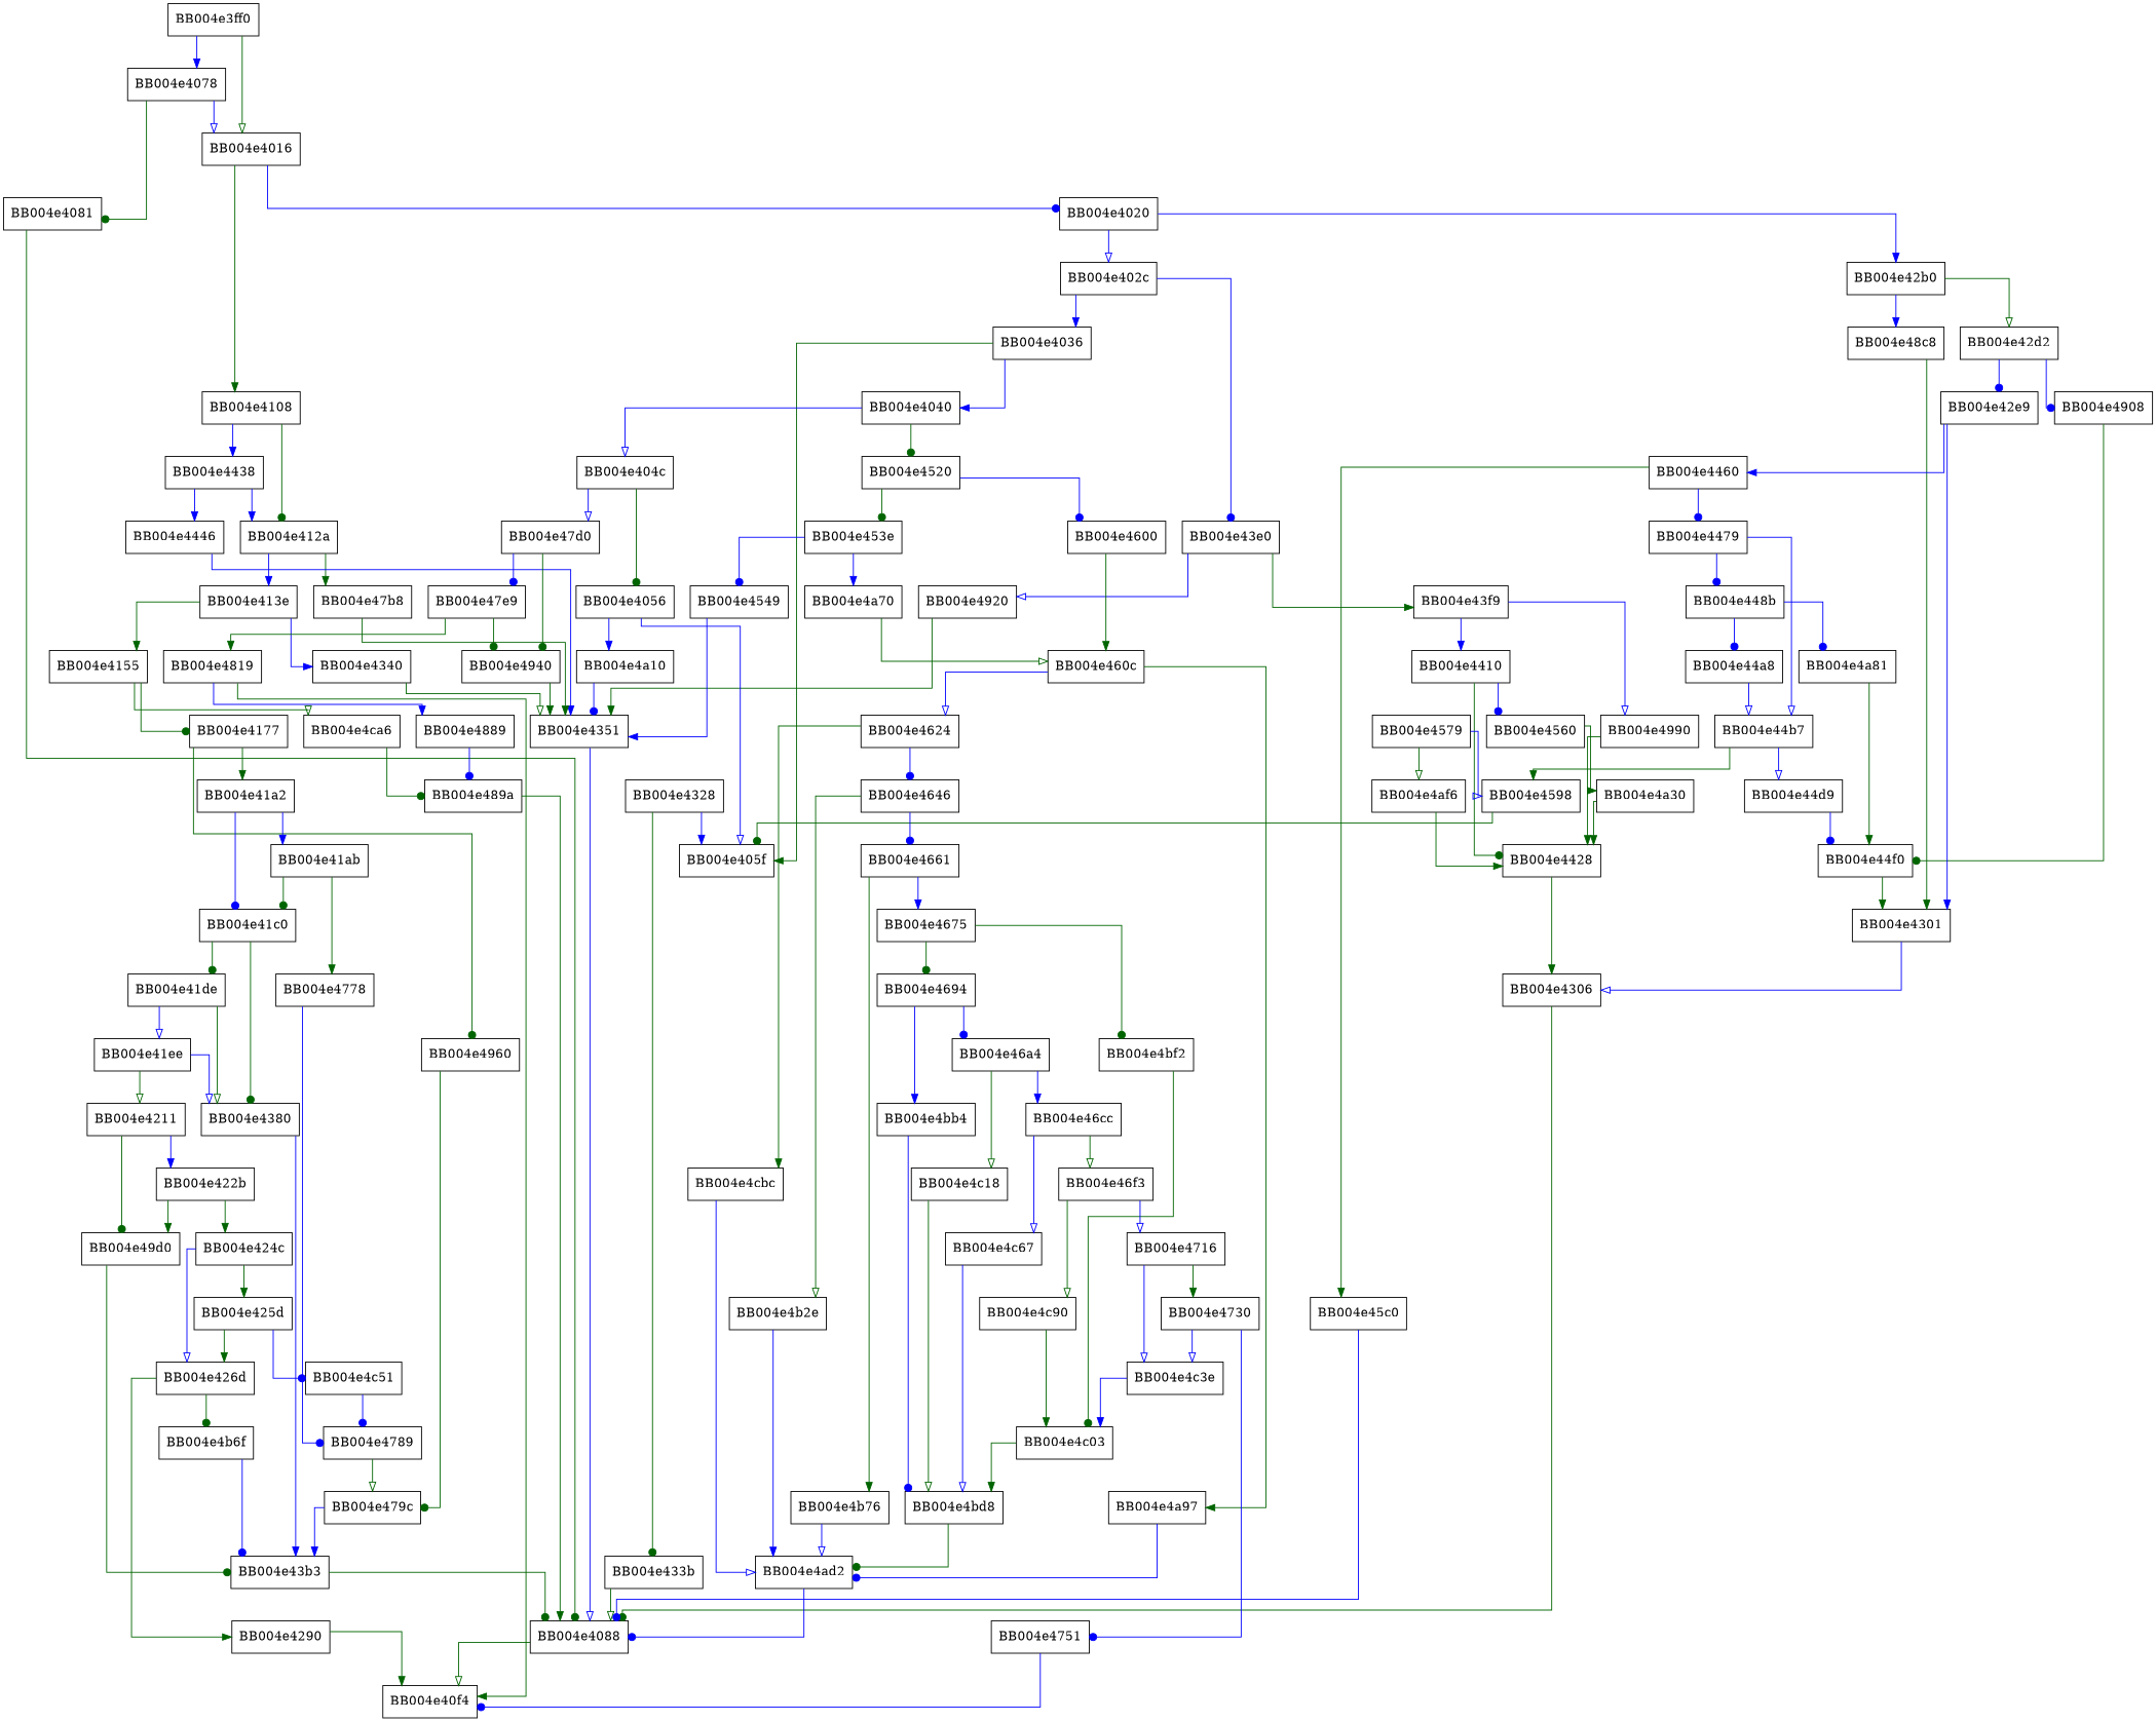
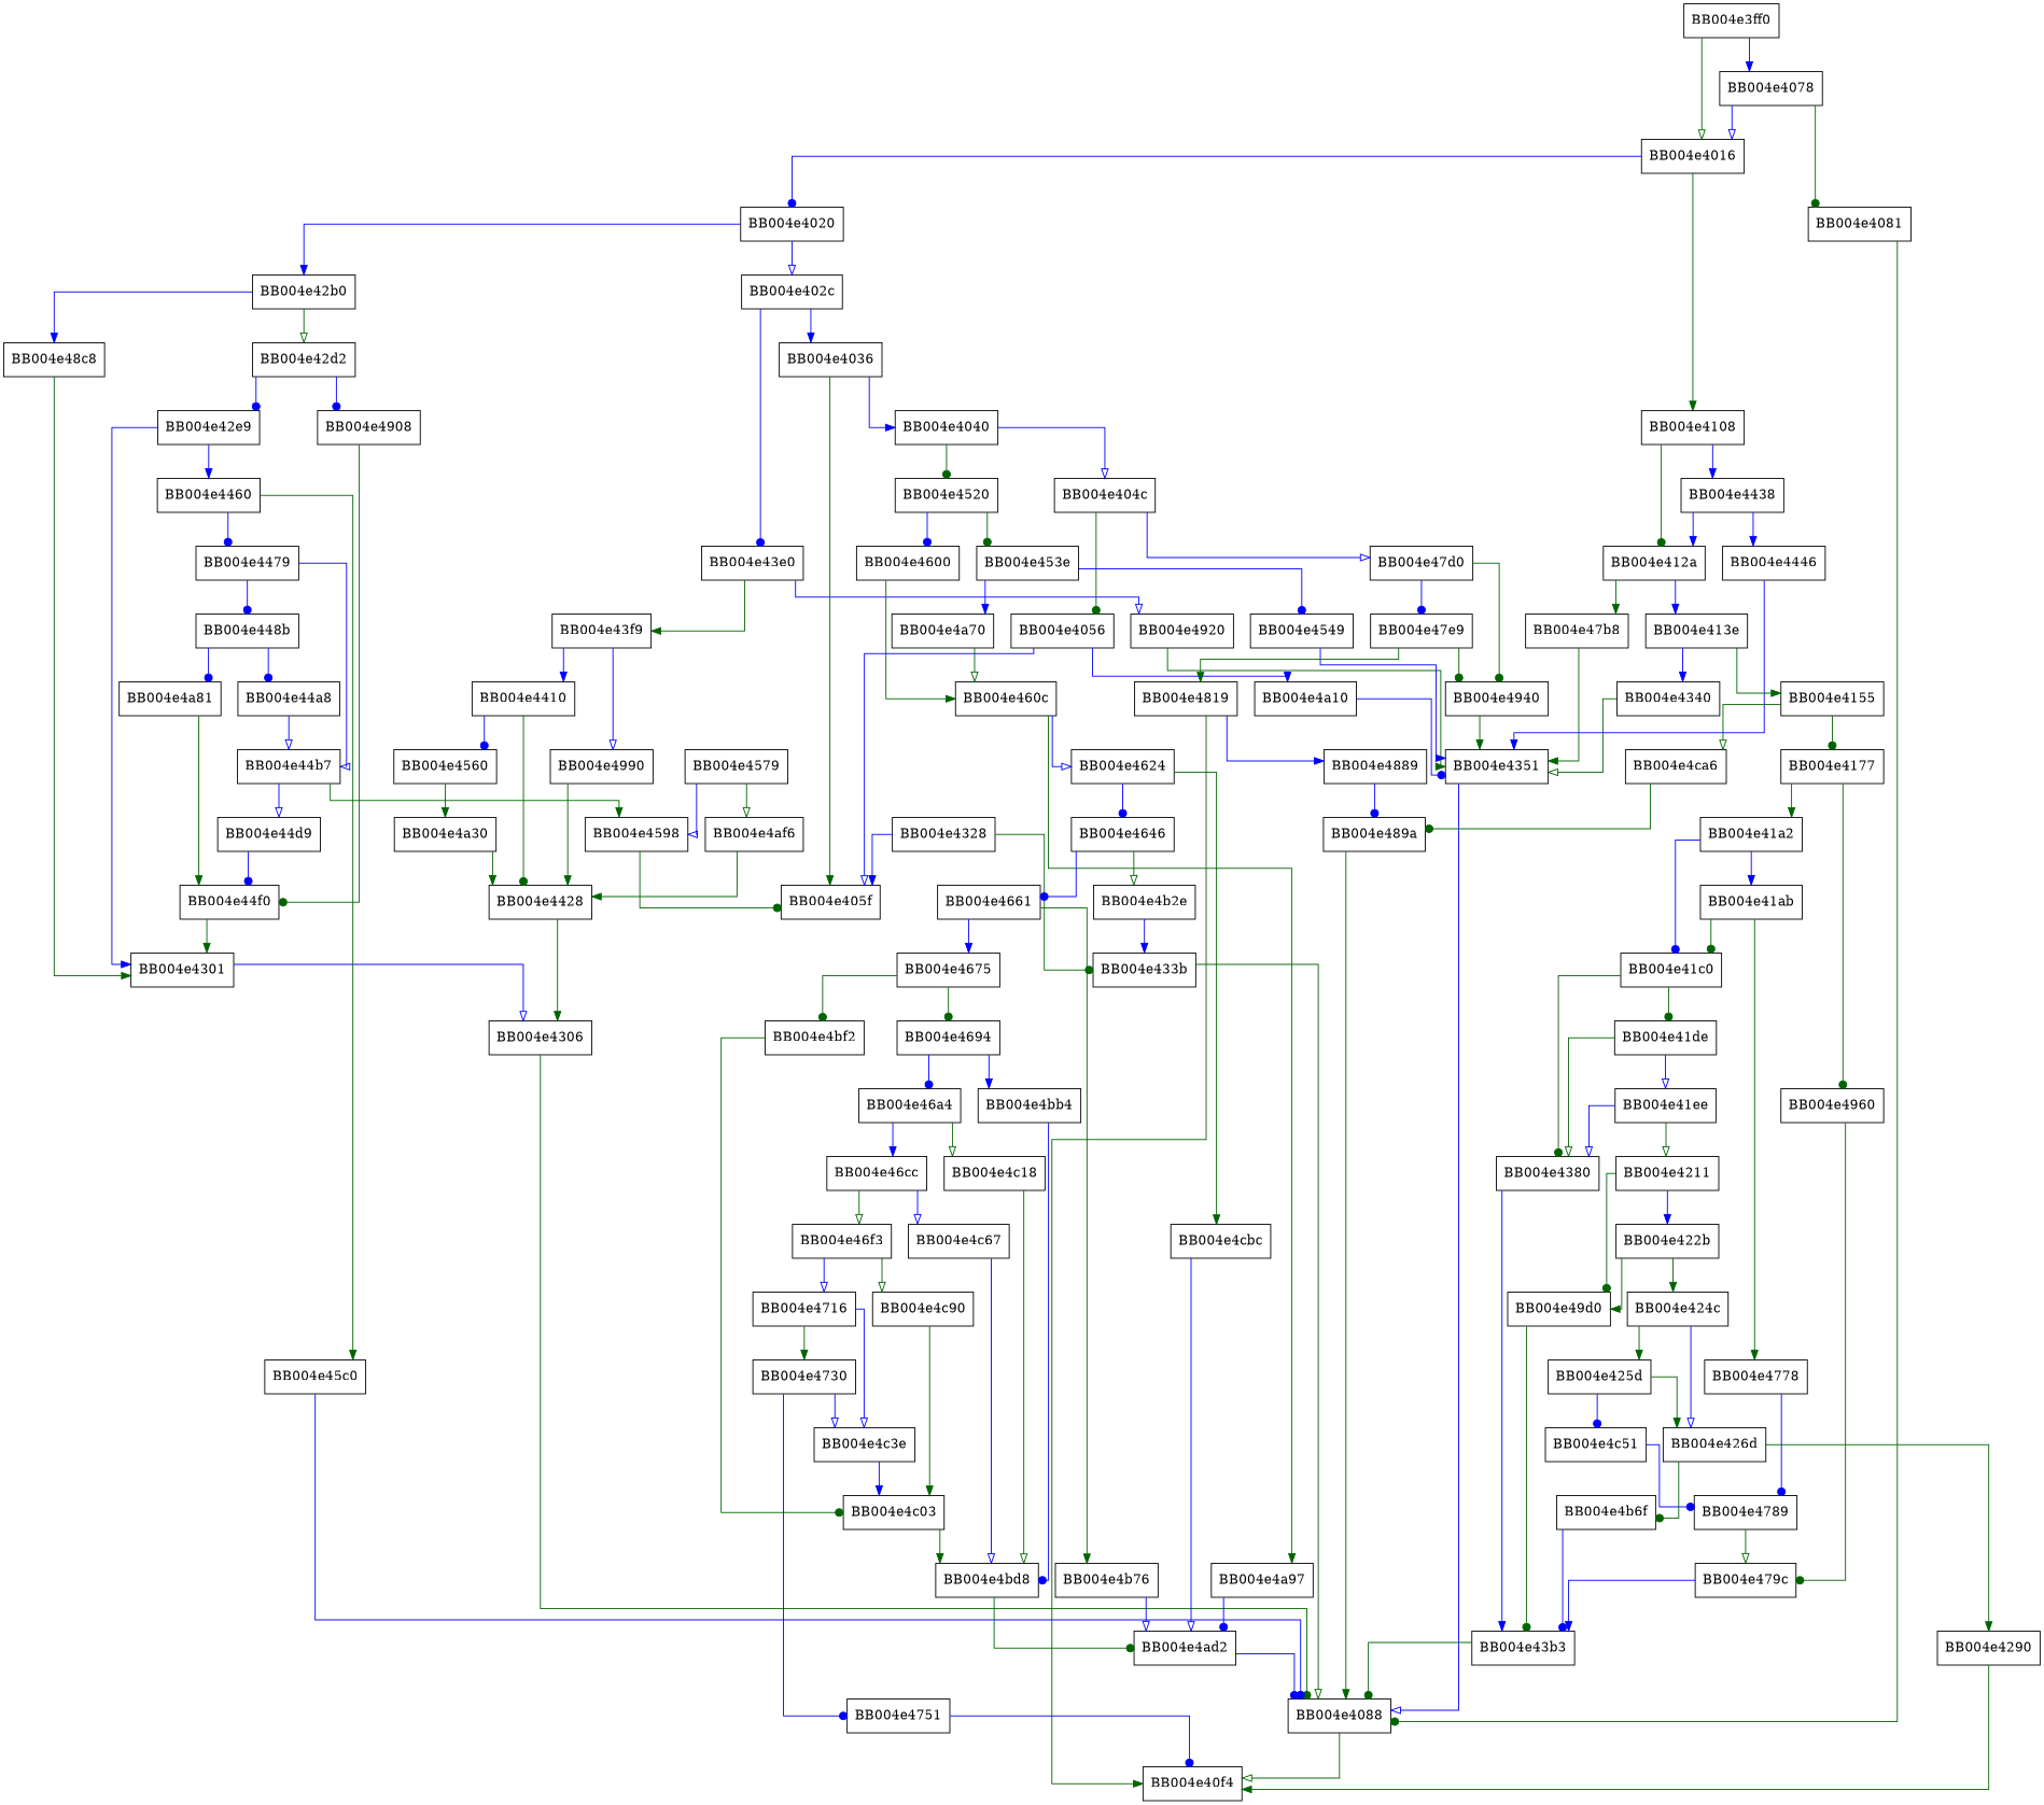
  digraph {
    splines=ortho
    node [shape=box]
    edge [arrowhead=normal color=blue]
    BB004e3ff0
    BB004e4078
    BB004e4016
    BB004e4081
    BB004e4108
    BB004e4020
    BB004e4088
    BB004e4438
    BB004e412a
    BB004e42b0
    BB004e402c
    BB004e4446
    BB004e47b8
    BB004e413e
    BB004e48c8
    BB004e42d2
    BB004e43e0
    BB004e4036
    BB004e4301
    BB004e4908
    BB004e42e9
    BB004e4920
    BB004e43f9
    BB004e4040
    BB004e405f
    BB004e4351
    BB004e4990
    BB004e4410
    BB004e4328
    BB004e433b
    BB004e4520
    BB004e404c
    BB004e4600
    BB004e453e
    BB004e47d0
    BB004e4056
    BB004e460c
    BB004e4a70
    BB004e4549
    BB004e4940
    BB004e47e9
    BB004e4a10
    BB004e4819
    BB004e40f4
    BB004e4340
    BB004e4155
    BB004e4ca6
    BB004e4177
    BB004e489a
    BB004e4960
    BB004e41a2
    BB004e479c
    BB004e41c0
    BB004e41ab
    BB004e43b3
    BB004e4380
    BB004e41de
    BB004e4778
    BB004e41ee
    BB004e4789
    BB004e4211
    BB004e49d0
    BB004e422b
    BB004e424c
    BB004e426d
    BB004e425d
    BB004e4b6f
    BB004e4290
    BB004e4c51
    BB004e4306
    BB004e44f0
    BB004e4460
    BB004e45c0
    BB004e4479
    BB004e44b7
    BB004e448b
    BB004e4428
    BB004e4560
    BB004e4a30
    BB004e4579
    BB004e4598
    BB004e4af6
    BB004e44d9
    BB004e4a81
    BB004e44a8
    BB004e4a97
    BB004e4624
    BB004e4ad2
    BB004e4cbc
    BB004e4646
    BB004e4b2e
    BB004e4661
    BB004e4b76
    BB004e4675
    BB004e4bf2
    BB004e4694
    BB004e4c03
    BB004e4bb4
    BB004e46a4
    BB004e4bd8
    BB004e4c18
    BB004e46cc
    BB004e4c67
    BB004e46f3
    BB004e4c90
    BB004e4716
    BB004e4c3e
    BB004e4730
    BB004e4751
    BB004e4889
    BB004e3ff0 -> BB004e4078
    BB004e3ff0 -> BB004e4016 [arrowhead=onormal color=darkgreen]
    BB004e4078 -> BB004e4016 [arrowhead=onormal]
    BB004e4078 -> BB004e4081 [arrowhead=dot color=darkgreen]
    BB004e4016 -> BB004e4108 [color=darkgreen]
    BB004e4016 -> BB004e4020 [arrowhead=dot]
    BB004e4081 -> BB004e4088 [arrowhead=dot color=darkgreen]
    BB004e4108 -> BB004e4438
    BB004e4108 -> BB004e412a [arrowhead=dot color=darkgreen]
    BB004e4020 -> BB004e42b0
    BB004e4020 -> BB004e402c [arrowhead=onormal]
    BB004e4088 -> BB004e40f4 [arrowhead=onormal color=darkgreen]
    BB004e4438 -> BB004e412a
    BB004e4438 -> BB004e4446
    BB004e412a -> BB004e47b8 [color=darkgreen]
    BB004e412a -> BB004e413e
    BB004e42b0 -> BB004e48c8
    BB004e42b0 -> BB004e42d2 [arrowhead=onormal color=darkgreen]
    BB004e402c -> BB004e43e0 [arrowhead=dot]
    BB004e402c -> BB004e4036
    BB004e4446 -> BB004e4351
    BB004e47b8 -> BB004e4351 [color=darkgreen]
    BB004e413e -> BB004e4340
    BB004e413e -> BB004e4155 [color=darkgreen]
    BB004e48c8 -> BB004e4301 [color=darkgreen]
    BB004e42d2 -> BB004e4908 [arrowhead=dot]
    BB004e42d2 -> BB004e42e9 [arrowhead=dot]
    BB004e43e0 -> BB004e4920 [arrowhead=onormal]
    BB004e43e0 -> BB004e43f9 [color=darkgreen]
    BB004e4036 -> BB004e4040
    BB004e4036 -> BB004e405f [color=darkgreen]
    BB004e4301 -> BB004e4306 [arrowhead=onormal]
    BB004e4908 -> BB004e44f0 [arrowhead=dot color=darkgreen]
    BB004e42e9 -> BB004e4301
    BB004e42e9 -> BB004e4460
    BB004e4920 -> BB004e4351 [color=darkgreen]
    BB004e43f9 -> BB004e4990 [arrowhead=onormal]
    BB004e43f9 -> BB004e4410
    BB004e4040 -> BB004e4520 [arrowhead=dot color=darkgreen]
    BB004e4040 -> BB004e404c [arrowhead=onormal]
    BB004e4351 -> BB004e4088 [arrowhead=onormal]
    BB004e4990 -> BB004e4428 [color=darkgreen]
    BB004e4410 -> BB004e4428 [arrowhead=dot color=darkgreen]
    BB004e4410 -> BB004e4560 [arrowhead=dot]
    BB004e4328 -> BB004e405f
    BB004e4328 -> BB004e433b [arrowhead=dot color=darkgreen]
    BB004e433b -> BB004e4088 [arrowhead=onormal color=darkgreen]
    BB004e4520 -> BB004e4600 [arrowhead=dot]
    BB004e4520 -> BB004e453e [arrowhead=dot color=darkgreen]
    BB004e404c -> BB004e47d0 [arrowhead=onormal]
    BB004e404c -> BB004e4056 [arrowhead=dot color=darkgreen]
    BB004e4600 -> BB004e460c [color=darkgreen]
    BB004e453e -> BB004e4a70
    BB004e453e -> BB004e4549 [arrowhead=dot]
    BB004e47d0 -> BB004e4940 [arrowhead=dot color=darkgreen]
    BB004e47d0 -> BB004e47e9 [arrowhead=dot]
    BB004e4056 -> BB004e405f [arrowhead=onormal]
    BB004e4056 -> BB004e4a10
    BB004e460c -> BB004e4a97 [color=darkgreen]
    BB004e460c -> BB004e4624 [arrowhead=onormal]
    BB004e4a70 -> BB004e460c [arrowhead=onormal color=darkgreen]
    BB004e4549 -> BB004e4351
    BB004e4940 -> BB004e4351 [color=darkgreen]
    BB004e47e9 -> BB004e4940 [arrowhead=dot color=darkgreen]
    BB004e47e9 -> BB004e4819 [color=darkgreen]
    BB004e4a10 -> BB004e4351 [arrowhead=dot]
    BB004e4819 -> BB004e40f4 [color=darkgreen]
    BB004e4819 -> BB004e4889
    BB004e4340 -> BB004e4351 [arrowhead=onormal color=darkgreen]
    BB004e4155 -> BB004e4ca6 [arrowhead=onormal color=darkgreen]
    BB004e4155 -> BB004e4177 [arrowhead=dot color=darkgreen]
    BB004e4ca6 -> BB004e489a [arrowhead=dot color=darkgreen]
    BB004e4177 -> BB004e4960 [arrowhead=dot color=darkgreen]
    BB004e4177 -> BB004e41a2 [color=darkgreen]
    BB004e489a -> BB004e4088 [color=darkgreen]
    BB004e4960 -> BB004e479c [arrowhead=dot color=darkgreen]
    BB004e41a2 -> BB004e41c0 [arrowhead=dot]
    BB004e41a2 -> BB004e41ab
    BB004e479c -> BB004e43b3
    BB004e41c0 -> BB004e4380 [arrowhead=dot color=darkgreen]
    BB004e41c0 -> BB004e41de [arrowhead=dot color=darkgreen]
    BB004e41ab -> BB004e41c0 [arrowhead=dot color=darkgreen]
    BB004e41ab -> BB004e4778 [color=darkgreen]
    BB004e43b3 -> BB004e4088 [arrowhead=dot color=darkgreen]
    BB004e4380 -> BB004e43b3
    BB004e41de -> BB004e4380 [arrowhead=onormal color=darkgreen]
    BB004e41de -> BB004e41ee [arrowhead=onormal]
    BB004e4778 -> BB004e4789 [arrowhead=dot]
    BB004e41ee -> BB004e4380 [arrowhead=onormal]
    BB004e41ee -> BB004e4211 [arrowhead=onormal color=darkgreen]
    BB004e4789 -> BB004e479c [arrowhead=onormal color=darkgreen]
    BB004e4211 -> BB004e49d0 [arrowhead=dot color=darkgreen]
    BB004e4211 -> BB004e422b
    BB004e49d0 -> BB004e43b3 [arrowhead=dot color=darkgreen]
    BB004e422b -> BB004e49d0 [color=darkgreen]
    BB004e422b -> BB004e424c [color=darkgreen]
    BB004e424c -> BB004e426d [arrowhead=onormal]
    BB004e424c -> BB004e425d [color=darkgreen]
    BB004e426d -> BB004e4b6f [arrowhead=dot color=darkgreen]
    BB004e426d -> BB004e4290 [color=darkgreen]
    BB004e425d -> BB004e426d [color=darkgreen]
    BB004e425d -> BB004e4c51 [arrowhead=dot]
    BB004e4b6f -> BB004e43b3 [arrowhead=dot]
    BB004e4290 -> BB004e40f4 [color=darkgreen]
    BB004e4c51 -> BB004e4789 [arrowhead=dot]
    BB004e4306 -> BB004e4088 [arrowhead=dot color=darkgreen]
    BB004e44f0 -> BB004e4301 [color=darkgreen]
    BB004e4460 -> BB004e45c0 [color=darkgreen]
    BB004e4460 -> BB004e4479 [arrowhead=dot]
    BB004e45c0 -> BB004e4088 [arrowhead=dot]
    BB004e4479 -> BB004e44b7 [arrowhead=onormal]
    BB004e4479 -> BB004e448b [arrowhead=dot]
    BB004e44b7 -> BB004e4598 [color=darkgreen]
    BB004e44b7 -> BB004e44d9 [arrowhead=onormal]
    BB004e448b -> BB004e4a81 [arrowhead=dot]
    BB004e448b -> BB004e44a8 [arrowhead=dot]
    BB004e4428 -> BB004e4306 [color=darkgreen]
    BB004e4560 -> BB004e4a30 [color=darkgreen]
    BB004e4a30 -> BB004e4428 [color=darkgreen]
    BB004e4579 -> BB004e4598 [arrowhead=onormal]
    BB004e4579 -> BB004e4af6 [arrowhead=onormal color=darkgreen]
    BB004e4598 -> BB004e405f [arrowhead=dot color=darkgreen]
    BB004e4af6 -> BB004e4428 [color=darkgreen]
    BB004e44d9 -> BB004e44f0 [arrowhead=dot]
    BB004e4a81 -> BB004e44f0 [color=darkgreen]
    BB004e44a8 -> BB004e44b7 [arrowhead=onormal]
    BB004e4a97 -> BB004e4ad2 [arrowhead=dot]
    BB004e4624 -> BB004e4cbc [color=darkgreen]
    BB004e4624 -> BB004e4646 [arrowhead=dot]
    BB004e4ad2 -> BB004e4088 [arrowhead=dot]
    BB004e4cbc -> BB004e4ad2 [arrowhead=onormal]
    BB004e4646 -> BB004e4b2e [arrowhead=onormal color=darkgreen]
    BB004e4646 -> BB004e4661 [arrowhead=dot]
-   BB004e4b2e -> BB004e4ad2
+   BB004e4b2e -> BB004e433b
    BB004e4661 -> BB004e4b76 [color=darkgreen]
    BB004e4661 -> BB004e4675
    BB004e4b76 -> BB004e4ad2 [arrowhead=onormal]
    BB004e4675 -> BB004e4bf2 [arrowhead=dot color=darkgreen]
    BB004e4675 -> BB004e4694 [arrowhead=dot color=darkgreen]
    BB004e4bf2 -> BB004e4c03 [arrowhead=dot color=darkgreen]
    BB004e4694 -> BB004e4bb4
    BB004e4694 -> BB004e46a4 [arrowhead=dot]
    BB004e4c03 -> BB004e4bd8 [color=darkgreen]
    BB004e4bb4 -> BB004e4bd8 [arrowhead=dot]
    BB004e46a4 -> BB004e4c18 [arrowhead=onormal color=darkgreen]
    BB004e46a4 -> BB004e46cc
    BB004e4bd8 -> BB004e4ad2 [arrowhead=dot color=darkgreen]
    BB004e4c18 -> BB004e4bd8 [arrowhead=onormal color=darkgreen]
    BB004e46cc -> BB004e4c67 [arrowhead=onormal]
    BB004e46cc -> BB004e46f3 [arrowhead=onormal color=darkgreen]
    BB004e4c67 -> BB004e4bd8 [arrowhead=onormal]
    BB004e46f3 -> BB004e4c90 [arrowhead=onormal color=darkgreen]
    BB004e46f3 -> BB004e4716 [arrowhead=onormal]
    BB004e4c90 -> BB004e4c03 [color=darkgreen]
    BB004e4716 -> BB004e4c3e [arrowhead=onormal]
    BB004e4716 -> BB004e4730 [color=darkgreen]
    BB004e4c3e -> BB004e4c03
    BB004e4730 -> BB004e4c3e [arrowhead=onormal]
    BB004e4730 -> BB004e4751 [arrowhead=dot]
    BB004e4751 -> BB004e40f4 [arrowhead=dot]
    BB004e4889 -> BB004e489a [arrowhead=dot]
  }
